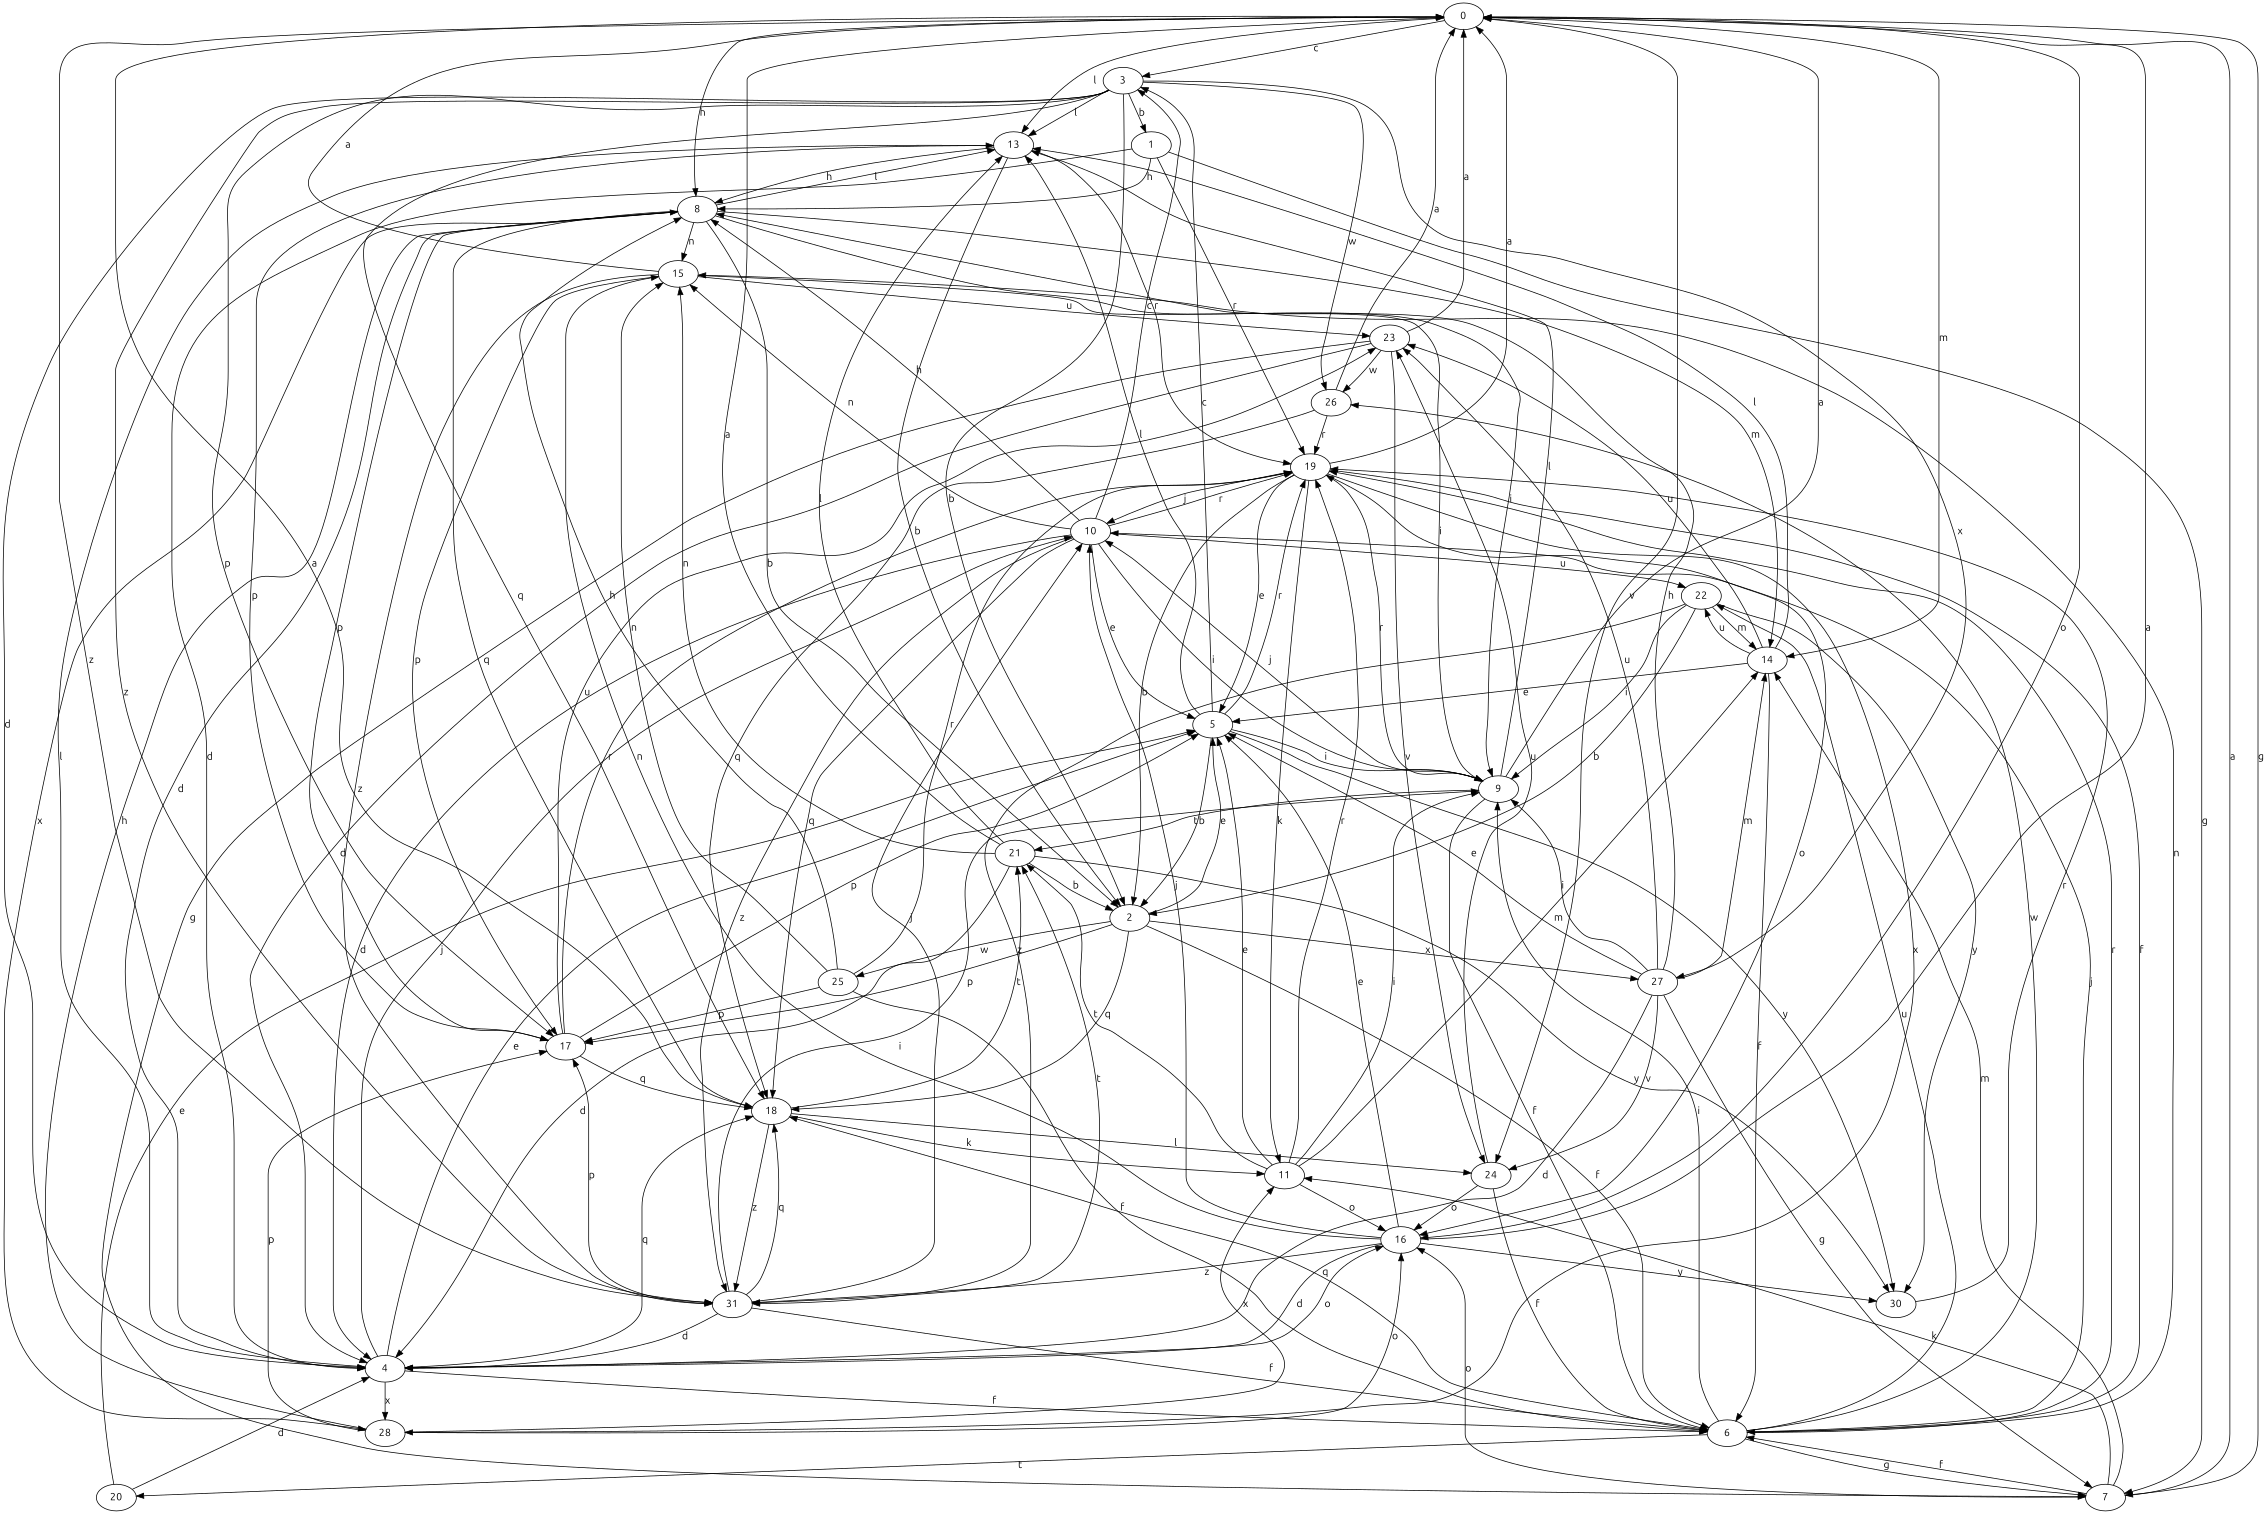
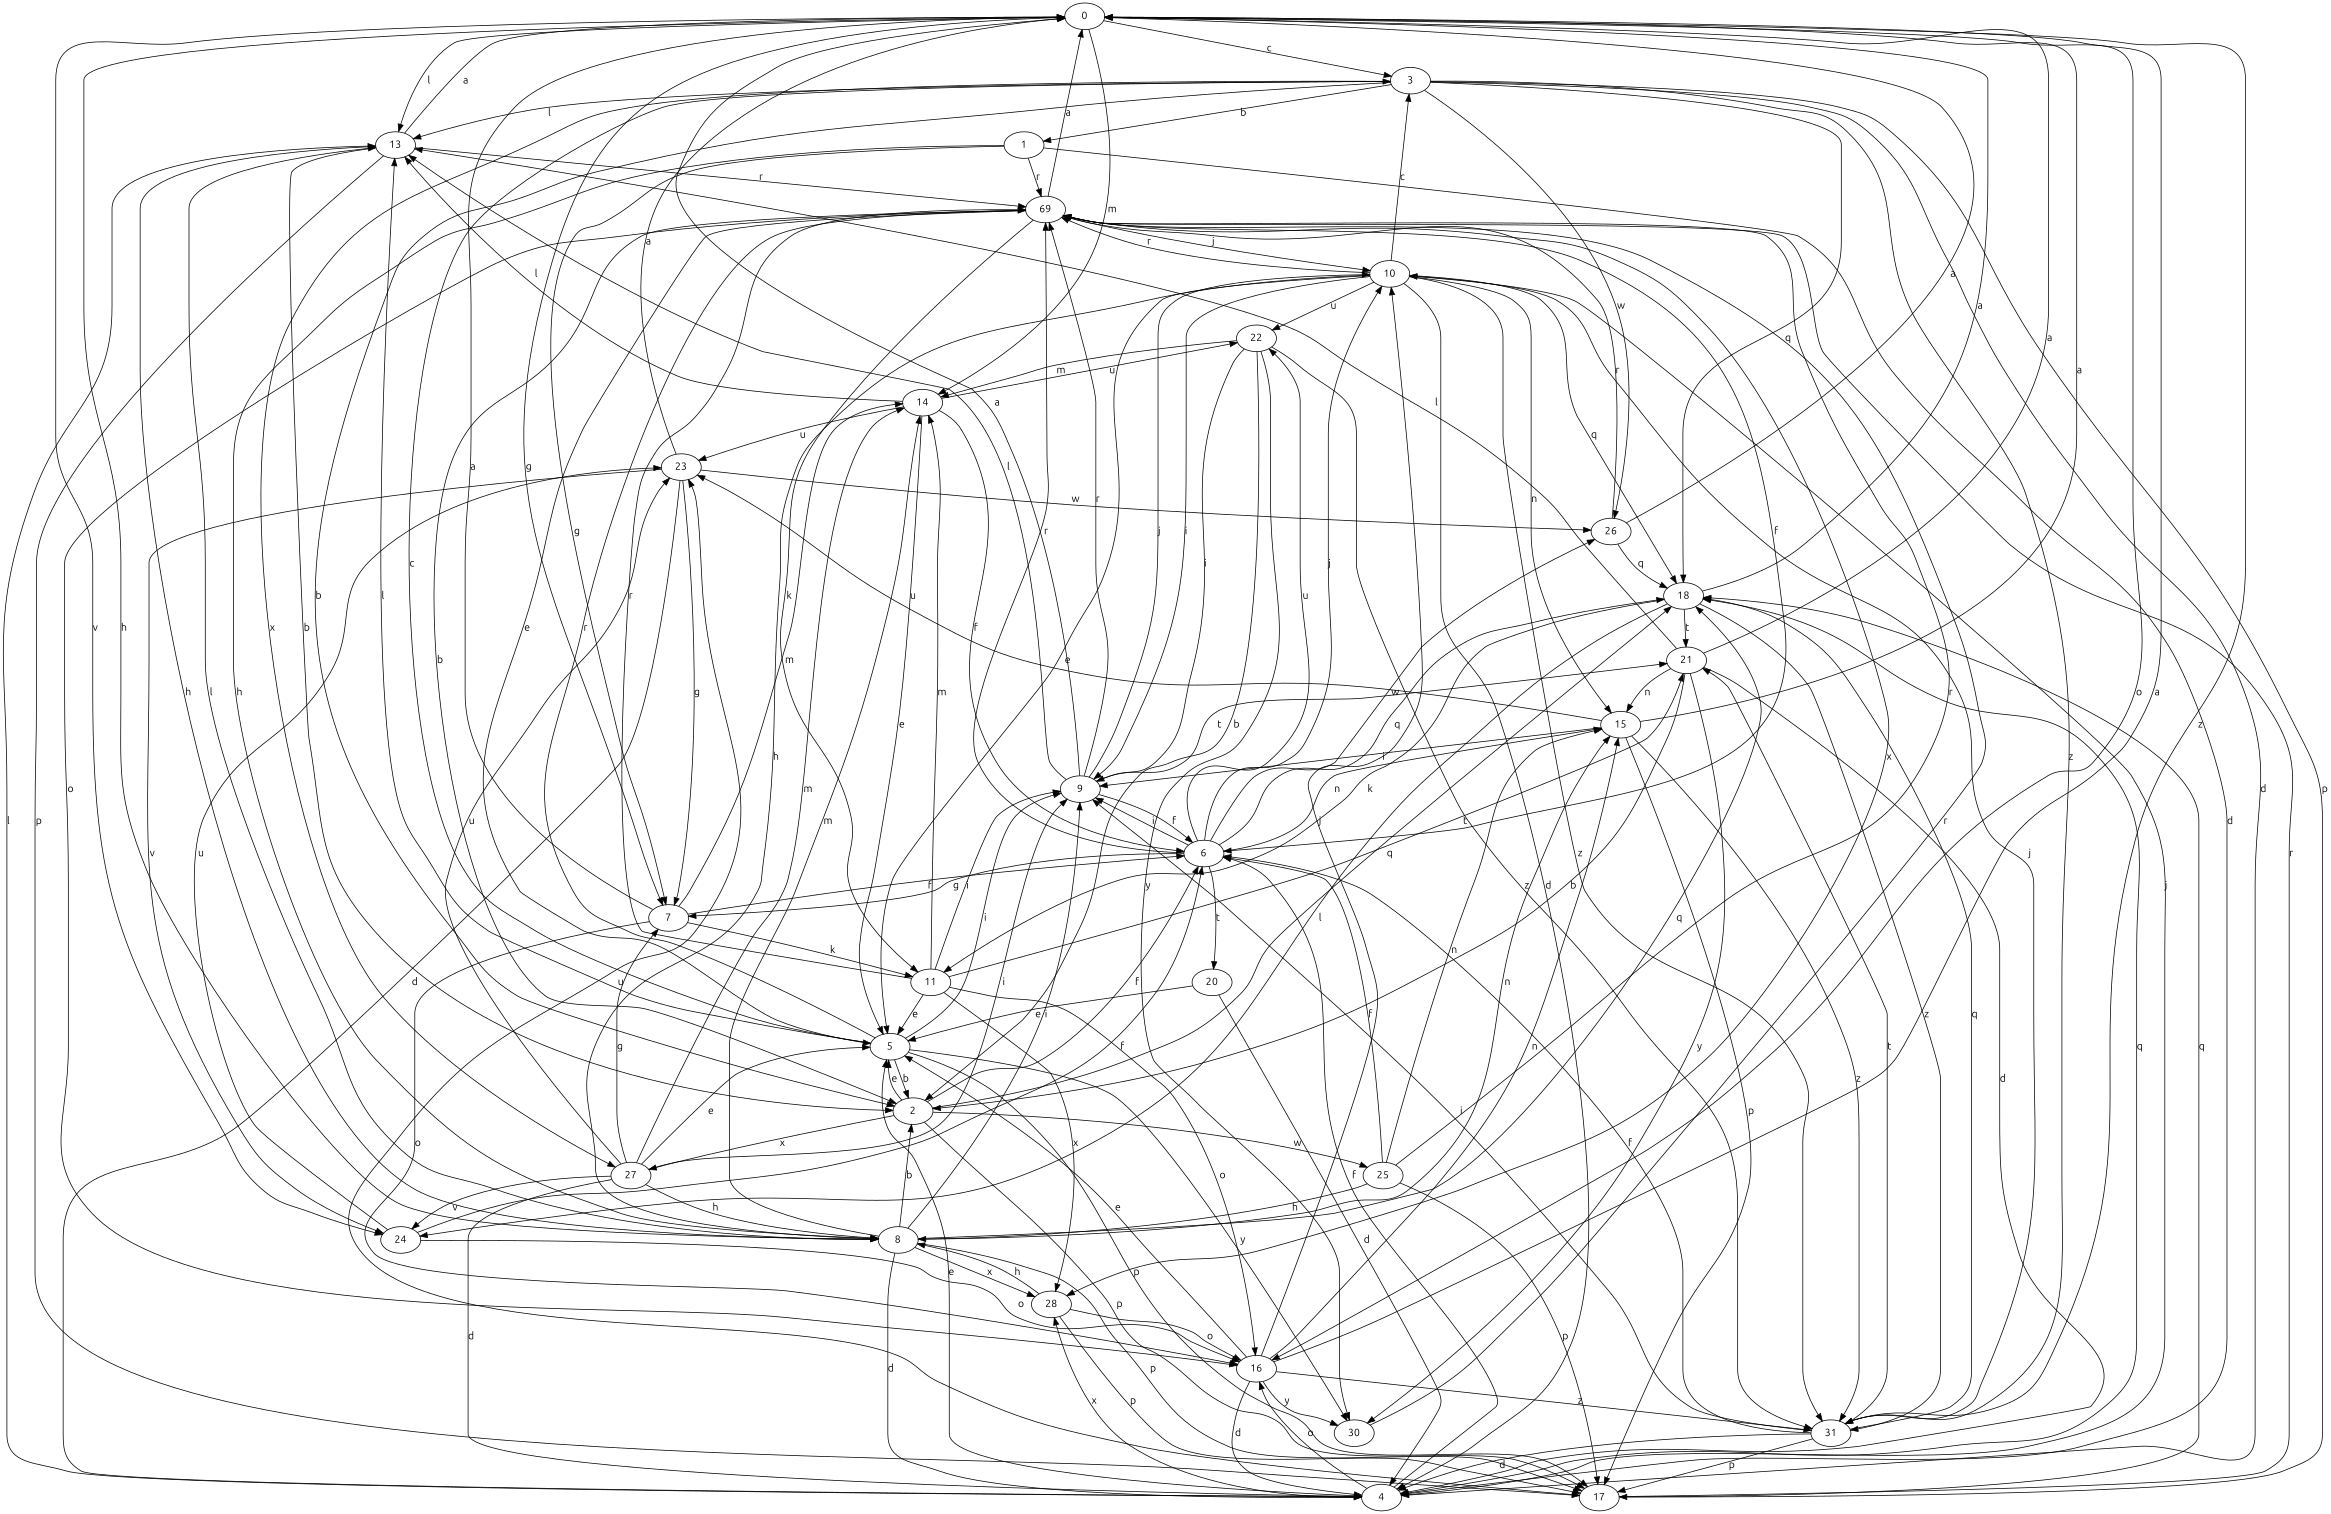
  strict digraph {
    fontname=Ubuntu
    node [fontname=Ubuntu]
    edge [fontname=Ubuntu]
    0
    3
    7
    8
    13
    14
    16
    24
    31
    1
    4
    2
    17
    18
    27
    26
    6
    11
    28
    9
    15
-   19
+   19 [label=69]
    5
    22
    23
    10
    30
    21
    25
    20
    0 -> 3 [label=c]
    0 -> 7 [label=g]
    0 -> 8 [label=h]
    0 -> 13 [label=l]
    0 -> 14 [label=m]
    0 -> 16 [label=o]
    0 -> 24 [label=v]
    0 -> 31 [label=z]
    3 -> 13 [label=l]
    3 -> 31 [label=z]
    3 -> 1 [label=b]
    3 -> 4 [label=d]
    3 -> 2 [label=b]
    3 -> 17 [label=p]
    3 -> 18 [label=q]
    3 -> 27 [label=x]
    3 -> 26 [label=w]
    7 -> 0 [label=a]
    7 -> 14 [label=m]
    7 -> 16 [label=o]
    7 -> 6 [label=f]
    7 -> 11 [label=k]
    8 -> 13 [label=l]
    8 -> 14 [label=m]
    8 -> 4 [label=d]
    8 -> 2 [label=b]
    8 -> 17 [label=p]
    8 -> 18 [label=q]
    8 -> 28 [label=x]
    8 -> 9 [label=i]
    8 -> 15 [label=n]
+   13 -> 0 [label=a]
    13 -> 8 [label=h]
    13 -> 2 [label=b]
    13 -> 17 [label=p]
    13 -> 19 [label=r]
    14 -> 13 [label=l]
    14 -> 6 [label=f]
    14 -> 5 [label=e]
    14 -> 22 [label=u]
    14 -> 23 [label=u]
    16 -> 0 [label=a]
    16 -> 31 [label=z]
    16 -> 4 [label=d]
    16 -> 15 [label=n]
    16 -> 5 [label=e]
    16 -> 10 [label=j]
    16 -> 30 [label=y]
    24 -> 16 [label=o]
    24 -> 6 [label=f]
    24 -> 23 [label=u]
    31 -> 4 [label=d]
    31 -> 17 [label=p]
    31 -> 18 [label=q]
    31 -> 6 [label=f]
    31 -> 9 [label=i]
    31 -> 10 [label=j]
    31 -> 21 [label=t]
    1 -> 7 [label=g]
    1 -> 8 [label=h]
    1 -> 4 [label=d]
    1 -> 19 [label=r]
    4 -> 13 [label=l]
    4 -> 16 [label=o]
    4 -> 18 [label=q]
    4 -> 6 [label=f]
    4 -> 28 [label=x]
    4 -> 5 [label=e]
    4 -> 10 [label=j]
    2 -> 17 [label=p]
    2 -> 18 [label=q]
    2 -> 27 [label=x]
    2 -> 6 [label=f]
    2 -> 5 [label=e]
    2 -> 25 [label=w]
    17 -> 18 [label=q]
    17 -> 19 [label=r]
    17 -> 23 [label=u]
    18 -> 0 [label=a]
    18 -> 24 [label=l]
    18 -> 31 [label=z]
    18 -> 11 [label=k]
    18 -> 21 [label=t]
    27 -> 7 [label=g]
    27 -> 8 [label=h]
    27 -> 14 [label=m]
    27 -> 24 [label=v]
    27 -> 4 [label=d]
    27 -> 9 [label=i]
    27 -> 5 [label=e]
    27 -> 23 [label=u]
    26 -> 0 [label=a]
    26 -> 18 [label=q]
    26 -> 19 [label=r]
    6 -> 7 [label=g]
    6 -> 18 [label=q]
    6 -> 26 [label=w]
    6 -> 9 [label=i]
    6 -> 15 [label=n]
    6 -> 19 [label=r]
    6 -> 22 [label=u]
    6 -> 10 [label=j]
    6 -> 20 [label=t]
    11 -> 14 [label=m]
    11 -> 16 [label=o]
-   28 -> 11 [label=x]
+   11 -> 28 [label=x]
    11 -> 9 [label=i]
    11 -> 19 [label=r]
    11 -> 5 [label=e]
    11 -> 21 [label=t]
    28 -> 8 [label=h]
    28 -> 16 [label=o]
    28 -> 17 [label=p]
    9 -> 0 [label=a]
    9 -> 13 [label=l]
    9 -> 6 [label=f]
    9 -> 19 [label=r]
    9 -> 10 [label=j]
    9 -> 21 [label=t]
    15 -> 0 [label=a]
    15 -> 31 [label=z]
    15 -> 17 [label=p]
    15 -> 9 [label=i]
    15 -> 23 [label=u]
    19 -> 0 [label=a]
    19 -> 16 [label=o]
    19 -> 2 [label=b]
    19 -> 6 [label=f]
    19 -> 11 [label=k]
    19 -> 28 [label=x]
    19 -> 5 [label=e]
    19 -> 10 [label=j]
    5 -> 3 [label=c]
    5 -> 13 [label=l]
    5 -> 2 [label=b]
-   17 -> 5 [label=p]
+   5 -> 17 [label=p]
    5 -> 9 [label=i]
    5 -> 19 [label=r]
    5 -> 30 [label=y]
    22 -> 14 [label=m]
    22 -> 31 [label=z]
    22 -> 2 [label=b]
    22 -> 9 [label=i]
    22 -> 30 [label=y]
    23 -> 0 [label=a]
    23 -> 7 [label=g]
    23 -> 24 [label=v]
    23 -> 4 [label=d]
    23 -> 26 [label=w]
    10 -> 3 [label=c]
    10 -> 8 [label=h]
    10 -> 31 [label=z]
    10 -> 4 [label=d]
    10 -> 18 [label=q]
    10 -> 9 [label=i]
    10 -> 15 [label=n]
    10 -> 19 [label=r]
    10 -> 5 [label=e]
    10 -> 22 [label=u]
    30 -> 19 [label=r]
    21 -> 0 [label=a]
    21 -> 13 [label=l]
    21 -> 4 [label=d]
    21 -> 2 [label=b]
    21 -> 15 [label=n]
    21 -> 30 [label=y]
    25 -> 8 [label=h]
    25 -> 17 [label=p]
    25 -> 6 [label=f]
    25 -> 15 [label=n]
    25 -> 19 [label=r]
    20 -> 4 [label=d]
    20 -> 5 [label=e]
  }
